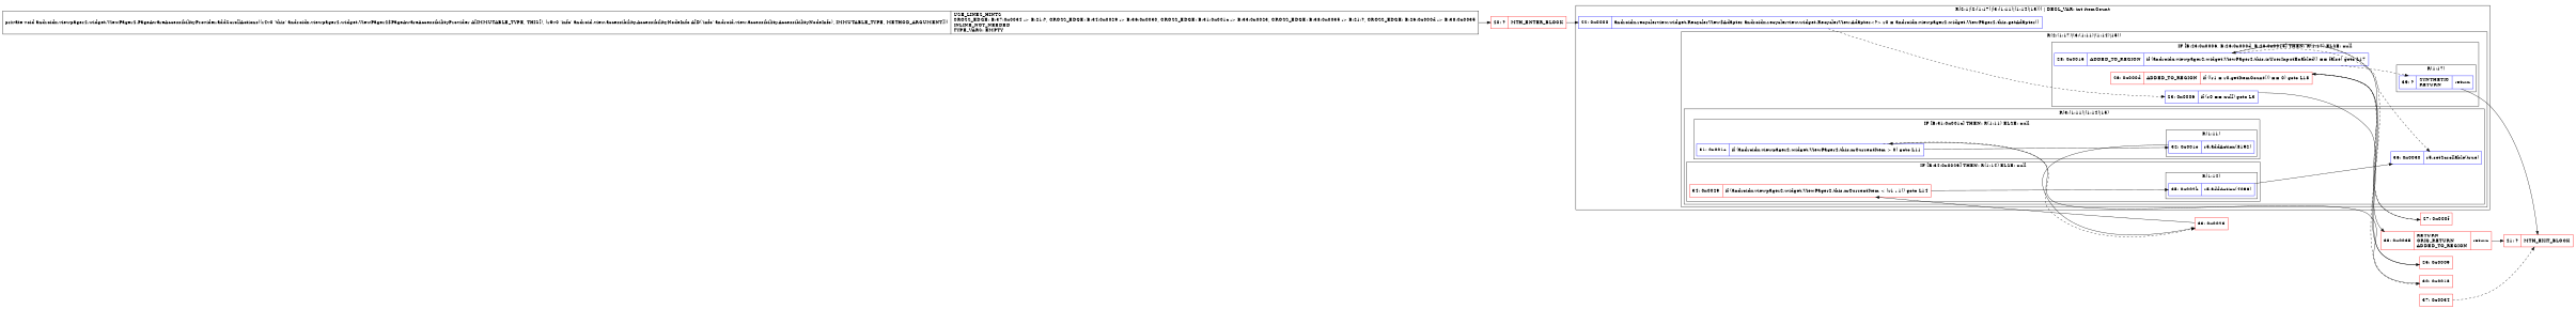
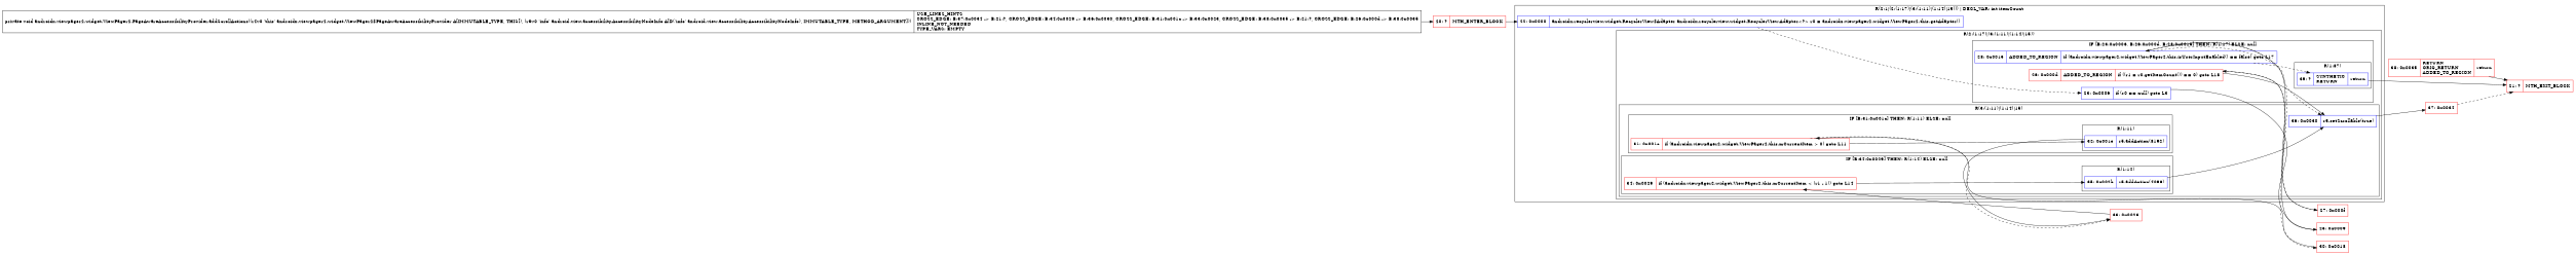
  digraph {
    rankdir=LR
    node [color=red shape=record]
    n1 [color=blue label="{39\:\ ?|SYNTHETIC\lRETURN\l|return\l}"]
    n2 [color=blue label="{23\:\ 0x0006|if (r0 == null) goto L3\l}"]
    n3 [label="{26\:\ 0x000d|ADDED_TO_REGION\l|if ((r1 = r0.getItemCount()) == 0) goto L18\l}"]
    n4 [color=blue label="{28\:\ 0x0015|ADDED_TO_REGION\l|if (androidx.viewpager2.widget.ViewPager2.this.isUserInputEnabled() == false) goto L17\l}"]
    n5 [color=blue label="{32\:\ 0x001e|r5.addAction(8192)\l}"]
-   n6 [color=blue label="{31\:\ 0x001c|if (androidx.viewpager2.widget.ViewPager2.this.mCurrentItem \> 0) goto L11\l}"]
+   n6 [label="{31\:\ 0x001c|if (androidx.viewpager2.widget.ViewPager2.this.mCurrentItem \> 0) goto L11\l}"]
    n7 [color=blue label="{35\:\ 0x002b|r5.addAction(4096)\l}"]
    n8 [label="{34\:\ 0x0029|if (androidx.viewpager2.widget.ViewPager2.this.mCurrentItem \< (r1 \- 1)) goto L14\l}"]
    n9 [color=blue label="{36\:\ 0x0030|r5.setScrollable(true)\l}"]
    n10 [color=blue label="{22\:\ 0x0000|androidx.recyclerview.widget.RecyclerView$Adapter androidx.recyclerview.widget.RecyclerView.Adapter\<?\> r0 = androidx.viewpager2.widget.ViewPager2.this.getAdapter()\l}"]
    n11 [label="{21\:\ ?|MTH_EXIT_BLOCK\l}"]
    n12 [label="{25\:\ 0x0009}"]
    n13 [label="{27\:\ 0x000f}"]
    n14 [label="{38\:\ 0x0035|RETURN\lORIG_RETURN\lADDED_TO_REGION\l|return\l}"]
    n15 [label="{30\:\ 0x0018}"]
    n16 [label="{33\:\ 0x0023}"]
    n17 [label="{37\:\ 0x0034}"]
    n18 [label="{20\:\ ?|MTH_ENTER_BLOCK\l}"]
    n19 [label="{private void androidx.viewpager2.widget.ViewPager2.PageAwareAccessibilityProvider.addScrollActions((r4v0 'this' androidx.viewpager2.widget.ViewPager2$PageAwareAccessibilityProvider A[IMMUTABLE_TYPE, THIS]), (r5v0 'info' android.view.accessibility.AccessibilityNodeInfo A[D('info' android.view.accessibility.AccessibilityNodeInfo), IMMUTABLE_TYPE, METHOD_ARGUMENT]))  | USE_LINES_HINTS\lCROSS_EDGE: B:37:0x0034 \-\> B:21:?, CROSS_EDGE: B:34:0x0029 \-\> B:36:0x0030, CROSS_EDGE: B:31:0x001c \-\> B:33:0x0023, CROSS_EDGE: B:38:0x0035 \-\> B:21:?, CROSS_EDGE: B:26:0x000d \-\> B:38:0x0035\lINLINE_NOT_NEEDED\lTYPE_VARS: EMPTY\l}" color=""]
    subgraph cluster_1 {
      label="R(2:1|(2:(1:17)|(3:(1:11)|(1:14)|15))) | DECL_VAR: int itemCount\l"
      n10
      subgraph cluster_2 {
        label="R(2:(1:17)|(3:(1:11)|(1:14)|15))"
        subgraph cluster_3 {
          label="IF [B:23:0x0006, B:26:0x000d, B:28:0x0015] THEN: R(1:17) ELSE: null"
          n2
          n3
          n4
          subgraph cluster_4 {
-           label="R(1:17)"
+           label="R(1:87)"
            n1
          }
        }
        subgraph cluster_5 {
          label="R(3:(1:11)|(1:14)|15)"
          n9
          subgraph cluster_6 {
            label="IF [B:31:0x001c] THEN: R(1:11) ELSE: null"
            n6
            subgraph cluster_7 {
              label="R(1:11)"
              n5
            }
          }
          subgraph cluster_8 {
            label="IF [B:34:0x0029] THEN: R(1:14) ELSE: null"
            n8
            subgraph cluster_9 {
              label="R(1:14)"
              n7
            }
          }
        }
      }
    }
    n1 -> n11
    n2 -> n12 [style=solid]
    n3 -> n13 [style=dashed]
-   n3 -> n14
+   n3 -> n9
    n4 -> n1 [style=dashed]
    n4 -> n9 [style=dashed]
    n4 -> n15 [style=dashed]
    n5 -> n16
    n6 -> n5
    n6 -> n16 [style=dashed]
    n7 -> n9
    n8 -> n7
+   n9 -> n17
    n10 -> n2 [style=dashed]
    n12 -> n3
    n13 -> n4
    n14 -> n11
    n15 -> n6
    n16 -> n8
    n17 -> n11 [style=dashed]
    n18 -> n10
    n19 -> n18
  }
